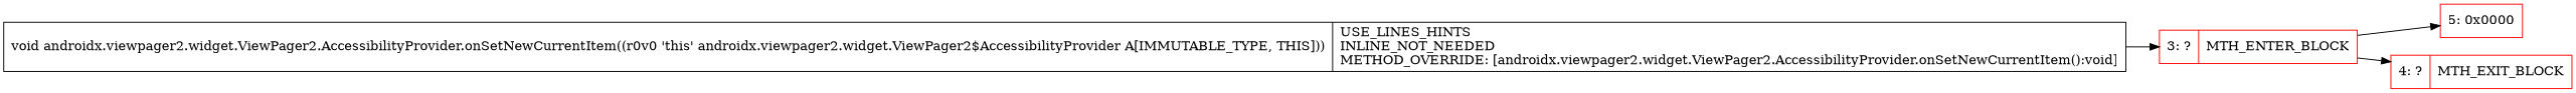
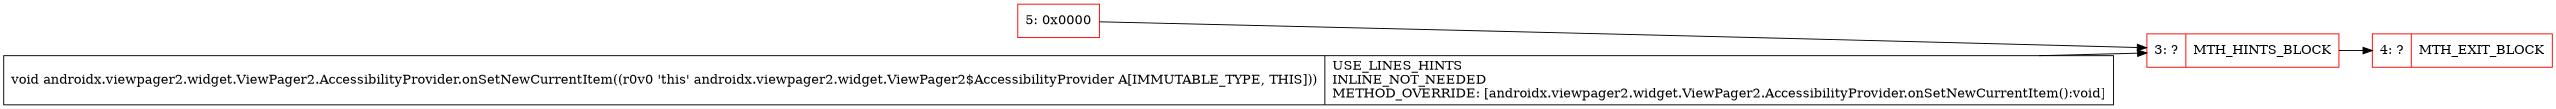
  digraph {
    rankdir=LR
    node [color=red shape=record]
-   n1 [label="{3\:\ ?|MTH_ENTER_BLOCK\l}"]
+   n1 [label="{3\:\ ?|MTH_HINTS_BLOCK\l}"]
    n2 [label="{5\:\ 0x0000}"]
    n3 [label="{4\:\ ?|MTH_EXIT_BLOCK\l}"]
    n4 [label="{void androidx.viewpager2.widget.ViewPager2.AccessibilityProvider.onSetNewCurrentItem((r0v0 'this' androidx.viewpager2.widget.ViewPager2$AccessibilityProvider A[IMMUTABLE_TYPE, THIS]))  | USE_LINES_HINTS\lINLINE_NOT_NEEDED\lMETHOD_OVERRIDE: [androidx.viewpager2.widget.ViewPager2.AccessibilityProvider.onSetNewCurrentItem():void]\l}" color=""]
    subgraph cluster_1 {
      label="R(0)"
    }
-   n1 -> n2
+   n2 -> n1
    n1 -> n3
    n4 -> n1
  }
